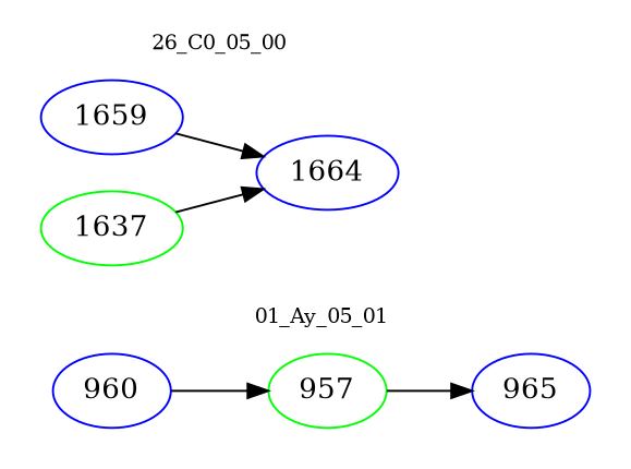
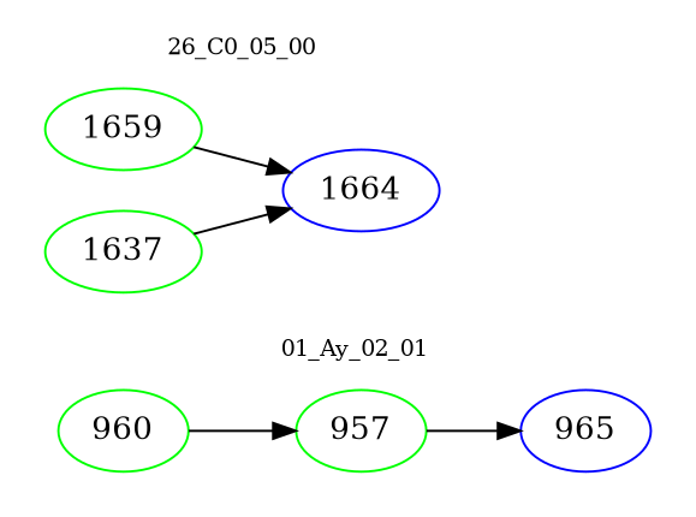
  digraph {
    rankdir=LR
    node [color=blue]
    edge [color=black]
-   n1 [label=960]
+   n1 [color=green label=960]
    n2 [color=green label=957]
    n3 [label=965]
-   n4 [label=1659]
+   n4 [color=green label=1659]
    n5 [color=green label=1637]
    n6 [label=1664]
    subgraph cluster_1 {
      color=white
      fontsize=10
-     label="01_Ay_05_01"
+     label="01_Ay_02_01"
      n1
      n2
      n3
    }
    subgraph cluster_2 {
      color=white
      fontsize=10
      label="26_C0_05_00"
      n4
      n5
      n6
    }
    n1 -> n2
    n2 -> n3
    n4 -> n6
    n5 -> n6
  }
